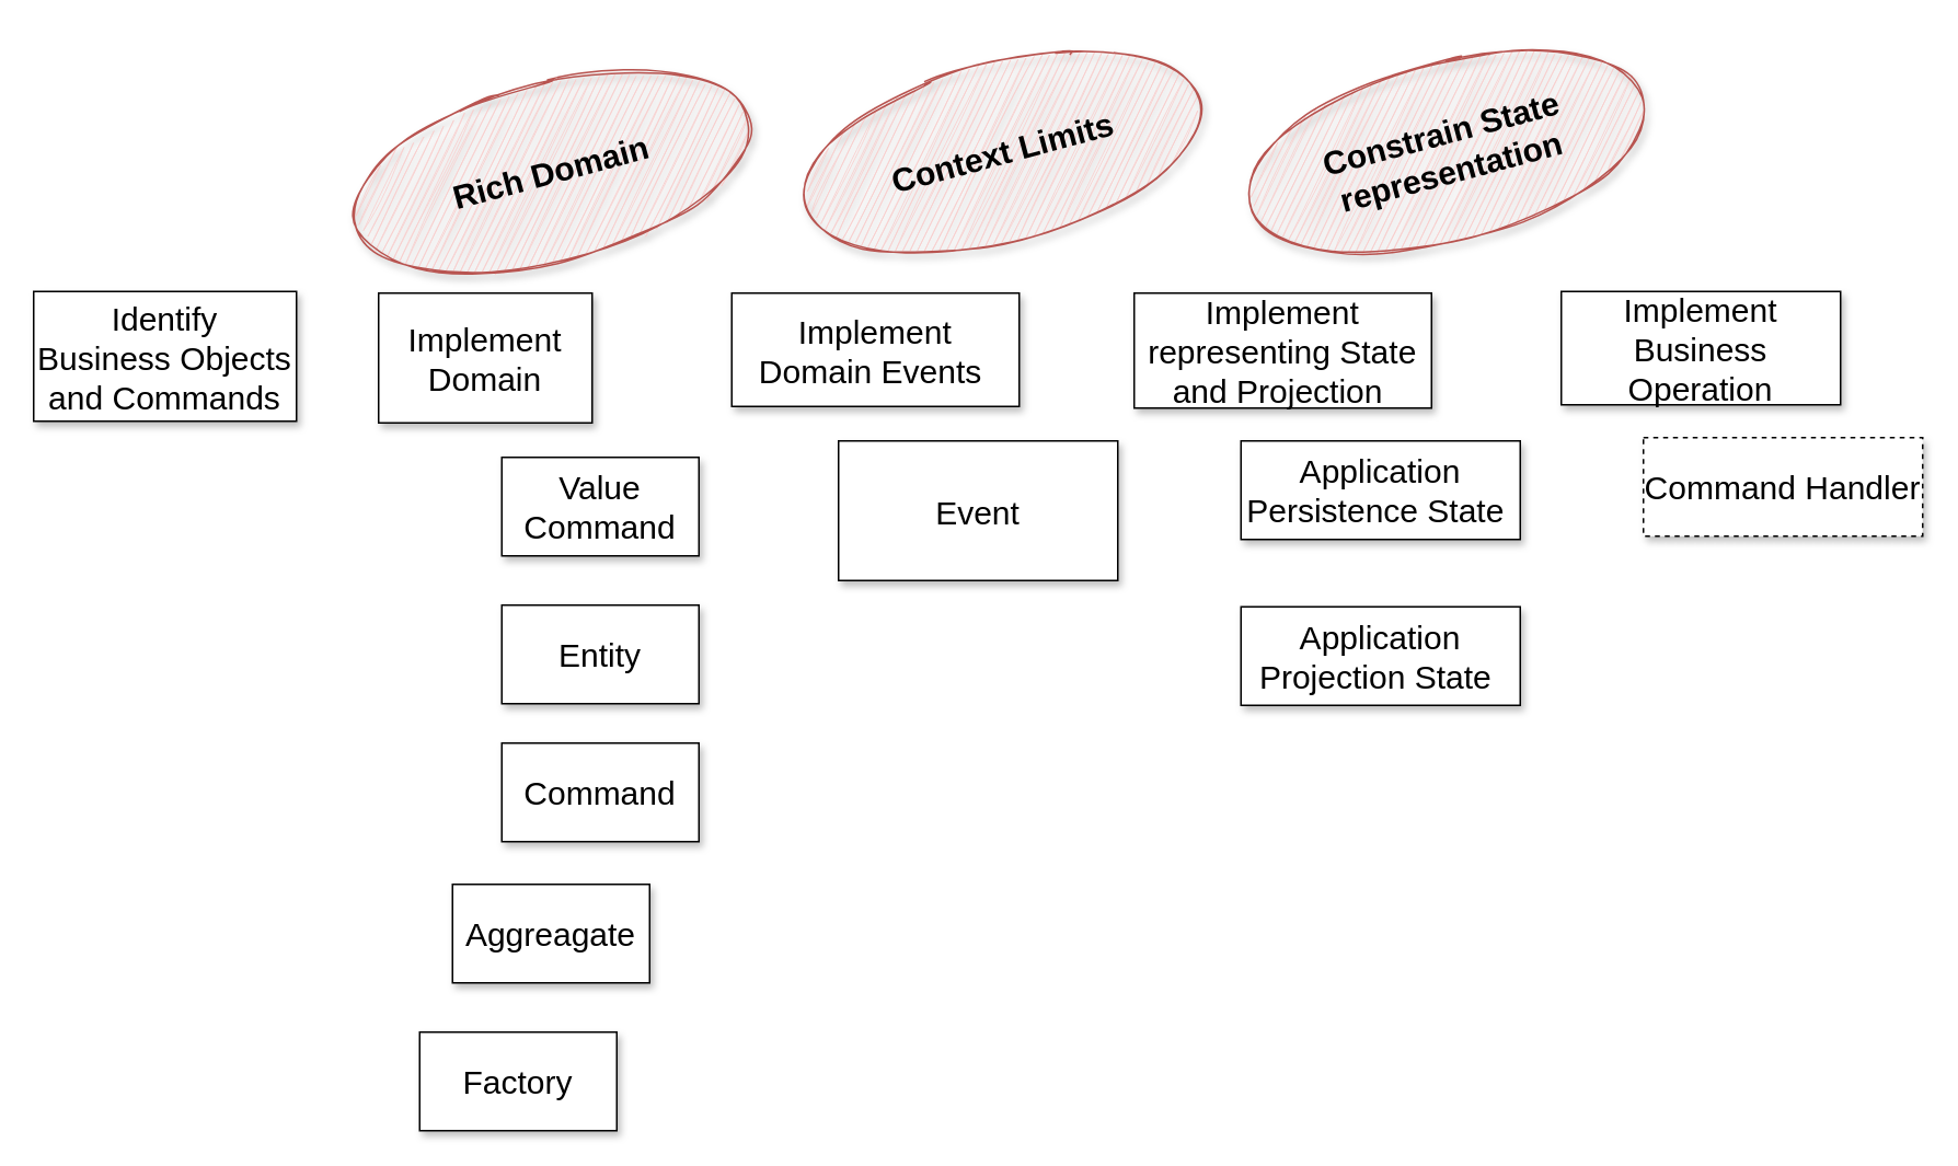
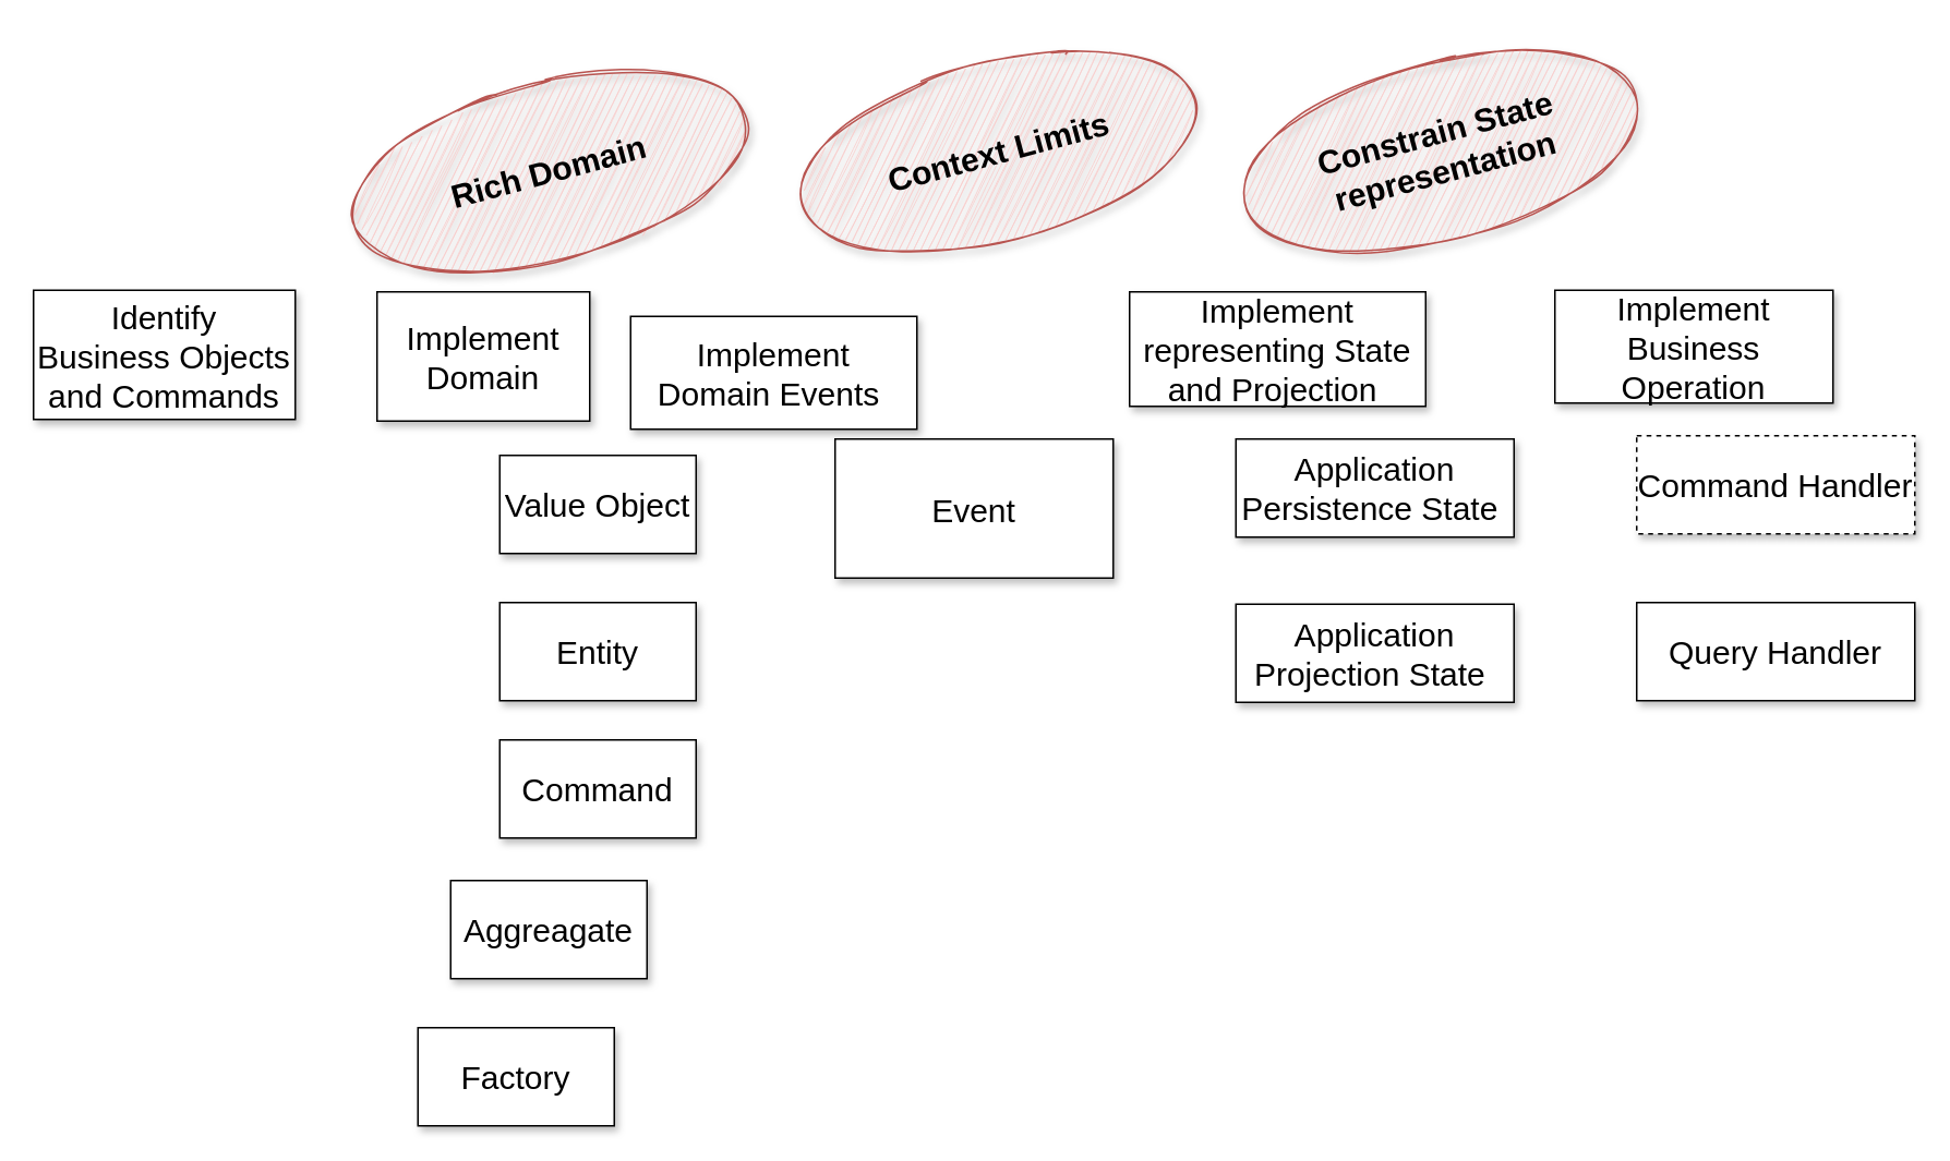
  <mxCell id="0" />
  <mxCell id="1" parent="0" />
  <mxCell id="2" value="Identify &lt;br&gt;Business Objects&lt;br&gt;and&amp;nbsp;Commands" style="rounded=0;whiteSpace=wrap;html=1;shadow=1;fontSize=20;gradientColor=none;" vertex="1" parent="1"><mxGeometry x="20" y="160" width="160" height="79" as="geometry" /></mxCell>
  <mxCell id="3" value="Implement Domain" style="rounded=0;whiteSpace=wrap;html=1;shadow=1;fontSize=20;gradientColor=none;" vertex="1" parent="1"><mxGeometry x="230" y="161" width="130" height="79" as="geometry" /></mxCell>
  <mxCell id="4" value="Implement&lt;br&gt;representing State and Projection&amp;nbsp;" style="rounded=0;whiteSpace=wrap;html=1;shadow=1;fontSize=20;gradientColor=none;" vertex="1" parent="1"><mxGeometry x="690" y="161" width="181" height="70" as="geometry" /></mxCell>
  <mxCell id="5" value="Entity" style="rounded=0;whiteSpace=wrap;html=1;shadow=1;fontSize=20;gradientColor=none;" vertex="1" parent="1"><mxGeometry x="305" y="351" width="120" height="60" as="geometry" /></mxCell>
  <mxCell id="6" value="Application&lt;br&gt;Persistence State&amp;nbsp;" style="rounded=0;whiteSpace=wrap;html=1;shadow=1;fontSize=20;gradientColor=none;" vertex="1" parent="1"><mxGeometry x="755" y="251" width="170" height="60" as="geometry" /></mxCell>
  <mxCell id="7" value="Command" style="rounded=0;whiteSpace=wrap;html=1;shadow=1;fontSize=20;gradientColor=none;" vertex="1" parent="1"><mxGeometry x="305" y="435" width="120" height="60" as="geometry" /></mxCell>
- <mxCell id="8" value="Value Command" style="rounded=0;whiteSpace=wrap;html=1;shadow=1;fontSize=20;gradientColor=none;" vertex="1" parent="1"><mxGeometry x="305" y="261" width="120" height="60" as="geometry" /></mxCell>
+ <mxCell id="8" value="Value Object" style="rounded=0;whiteSpace=wrap;html=1;shadow=1;fontSize=20;gradientColor=none;" vertex="1" parent="1"><mxGeometry x="305" y="261" width="120" height="60" as="geometry" /></mxCell>
  <mxCell id="9" value="Aggreagate" style="rounded=0;whiteSpace=wrap;html=1;shadow=1;fontSize=20;gradientColor=none;" vertex="1" parent="1"><mxGeometry x="275" y="521" width="120" height="60" as="geometry" /></mxCell>
  <mxCell id="10" value="Factory" style="rounded=0;whiteSpace=wrap;html=1;shadow=1;fontSize=20;gradientColor=none;" vertex="1" parent="1"><mxGeometry x="255" y="611" width="120" height="60" as="geometry" /></mxCell>
- <mxCell id="11" value="Implement&lt;br&gt;Domain Events&amp;nbsp;" style="rounded=0;whiteSpace=wrap;html=1;shadow=1;fontSize=20;gradientColor=none;" vertex="1" parent="1"><mxGeometry x="445" y="161" width="175" height="69" as="geometry" /></mxCell>
+ <mxCell id="11" value="Implement&lt;br&gt;Domain Events&amp;nbsp;" style="rounded=0;whiteSpace=wrap;html=1;shadow=1;fontSize=20;gradientColor=none;" vertex="1" parent="1"><mxGeometry x="385" y="176" width="175" height="69" as="geometry" /></mxCell>
  <mxCell id="12" value="Event" style="rounded=0;whiteSpace=wrap;html=1;shadow=1;fontSize=20;gradientColor=none;" vertex="1" parent="1"><mxGeometry x="510" y="251" width="170" height="85" as="geometry" /></mxCell>
  <mxCell id="13" value="Implement&lt;br&gt;Business Operation" style="rounded=0;whiteSpace=wrap;html=1;shadow=1;fontSize=20;gradientColor=none;" vertex="1" parent="1"><mxGeometry x="950" y="160" width="170" height="69" as="geometry" /></mxCell>
  <mxCell id="14" value="Rich Domain" style="ellipse;whiteSpace=wrap;html=1;rounded=0;shadow=1;fontSize=20;fillColor=#f8cecc;rotation=-15;fontStyle=1;strokeColor=#b85450;sketch=1;" vertex="1" parent="1"><mxGeometry x="204.99" y="31.98" width="260" height="110" as="geometry" /></mxCell>
  <mxCell id="15" value="Context Limits" style="ellipse;whiteSpace=wrap;html=1;rounded=0;shadow=1;fontSize=20;fillColor=#f8cecc;rotation=-15;fontStyle=1;strokeColor=#b85450;sketch=1;" vertex="1" parent="1"><mxGeometry x="480" y="20" width="260" height="110" as="geometry" /></mxCell>
  <mxCell id="16" value="Constrain State&lt;br&gt;representation" style="ellipse;whiteSpace=wrap;html=1;rounded=0;shadow=1;fontSize=20;fillColor=#f8cecc;rotation=-15;fontStyle=1;strokeColor=#b85450;sketch=1;" vertex="1" parent="1"><mxGeometry x="750" y="20" width="260" height="110" as="geometry" /></mxCell>
  <mxCell id="17" value="Application&lt;br&gt;Projection State&amp;nbsp;" style="rounded=0;whiteSpace=wrap;html=1;shadow=1;fontSize=20;gradientColor=none;" vertex="1" parent="1"><mxGeometry x="755" y="352" width="170" height="60" as="geometry" /></mxCell>
  <mxCell id="18" value="Command Handler" style="rounded=0;whiteSpace=wrap;html=1;shadow=1;fontSize=20;gradientColor=none;dashed=1;" vertex="1" parent="1"><mxGeometry x="1000" y="249" width="170" height="60" as="geometry" /></mxCell>
+ <mxCell id="19" value="Query Handler" style="rounded=0;whiteSpace=wrap;html=1;shadow=1;fontSize=20;gradientColor=none;" vertex="1" parent="1"><mxGeometry x="1000" y="351" width="170" height="60" as="geometry" /></mxCell>
